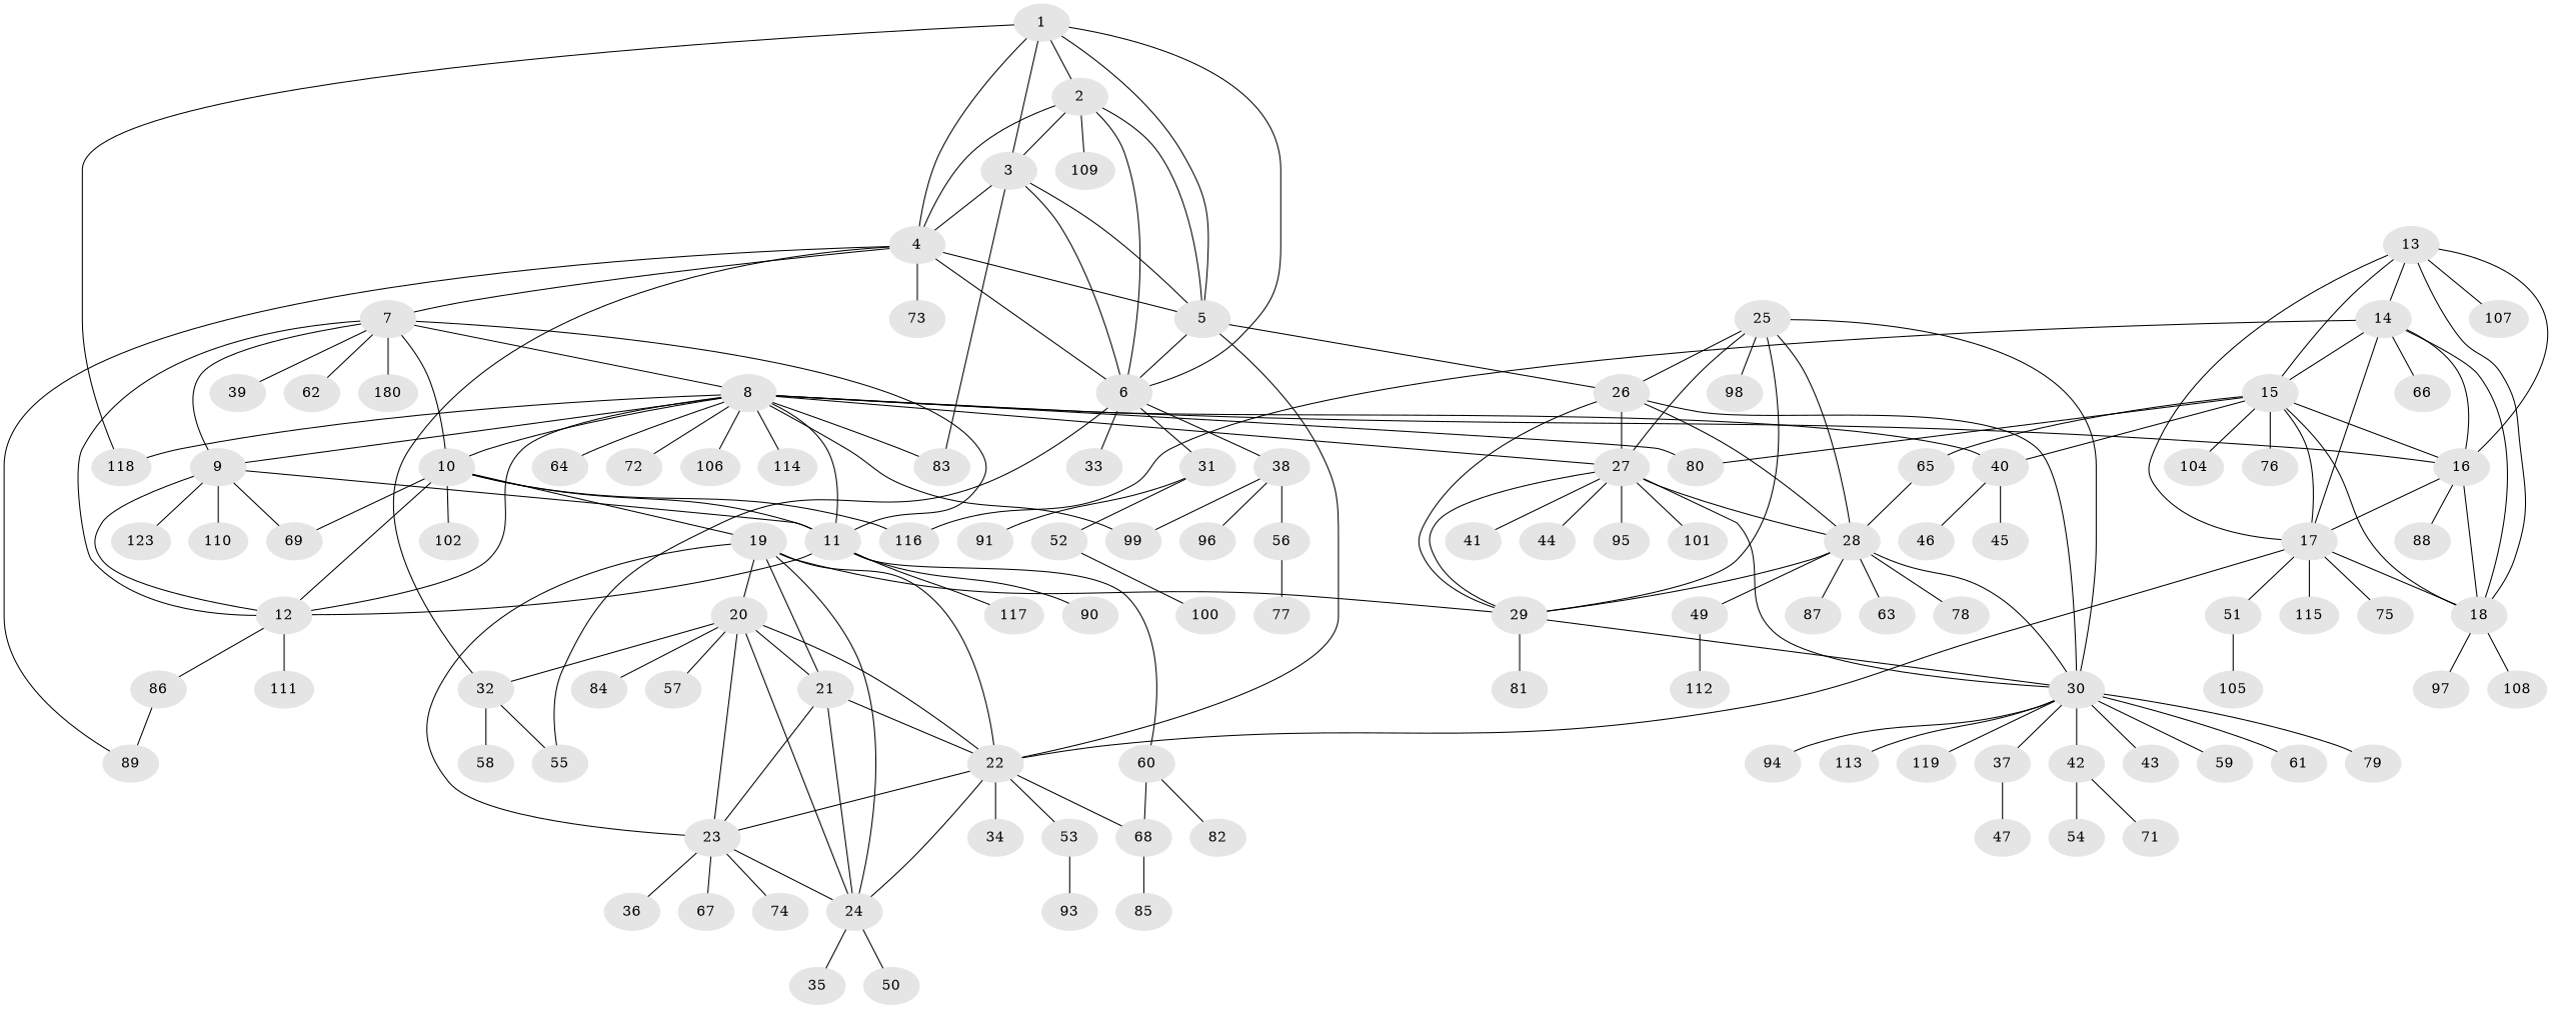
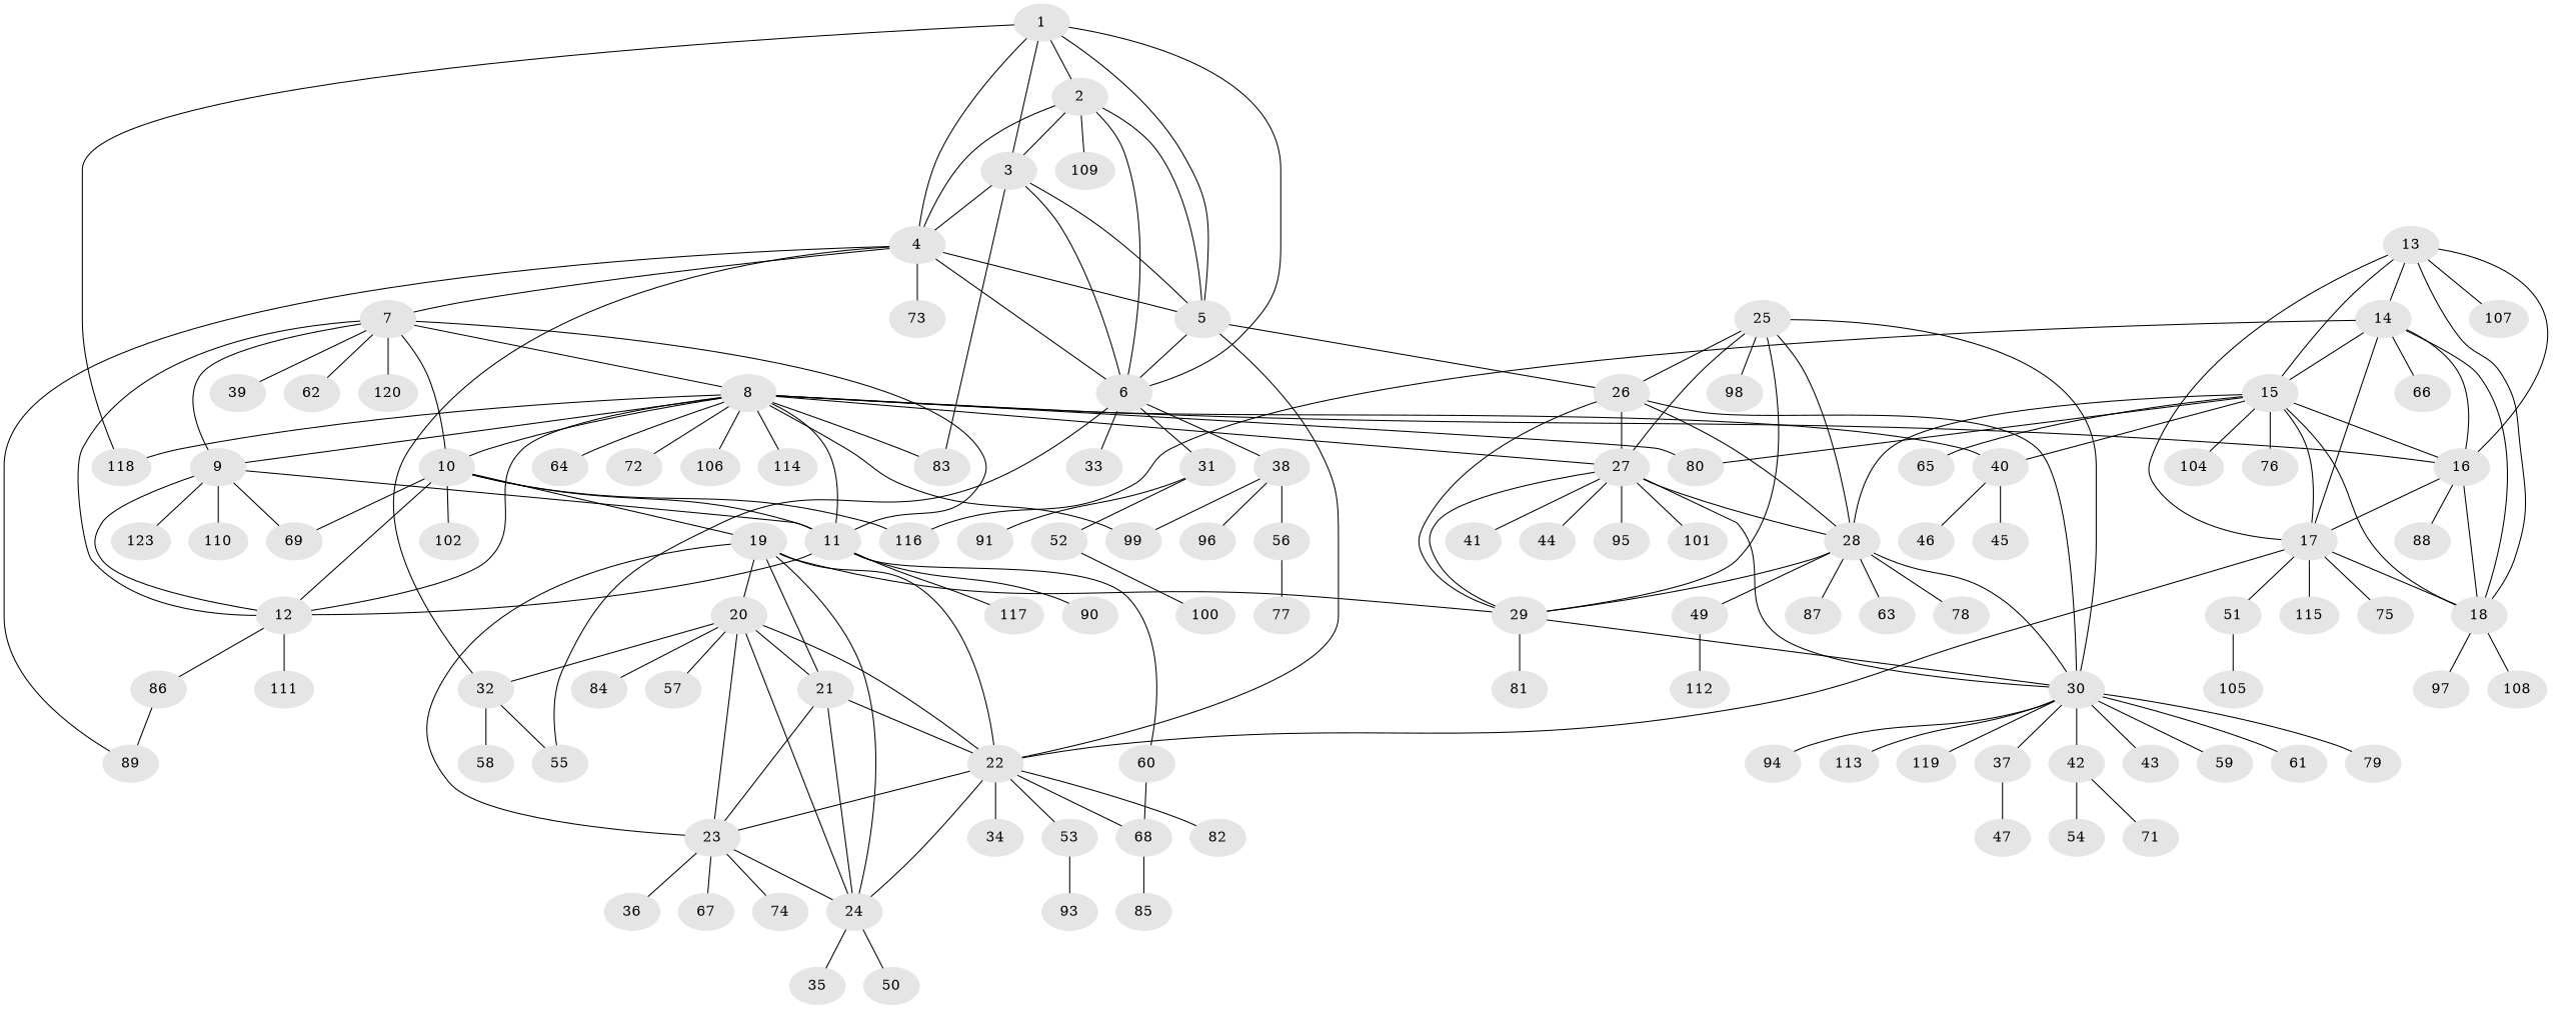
  graph {
    node [color=gray90 style=filled]
    1
    2
    3
    4
    5
    6
    118
    109
    83
    7
    32
    73
    89
    22
    26
    31
    33
    38
    55
    8
    9
    10
    11
    12
    39
    62
-   120 [label=180]
+   120
    58
    23
    24
    34
    53
    68
    82
    27
    28
    29
    30
    16
    17
    18
    88
    52
    91
    99
    56
    96
    40
    64
    72
    80
    106
    114
    n54 [label=123]
    110
    69
    19
    102
    116
    60
    90
    117
    86
    111
    41
    44
    95
    101
    45
    46
    20
    21
    13
    14
    15
    107
    66
    65
    76
    104
    51
    75
    115
    97
    108
    49
    63
    78
    87
    105
    57
    84
    36
    67
    74
    35
    50
    81
    93
    85
    25
    98
    37
    42
    43
    59
    61
    79
    94
    113
    119
    112
    47
    54
    71
    100
    77
    1 -- 2
    1 -- 3
    1 -- 4
    1 -- 5
    1 -- 6
    1 -- 118
    2 -- 3
    2 -- 4
    2 -- 5
    2 -- 6
    2 -- 109
    3 -- 4
    3 -- 5
    3 -- 6
    3 -- 83
    4 -- 5
    4 -- 6
    4 -- 7
    4 -- 32
    4 -- 73
    4 -- 89
    5 -- 6
    5 -- 22
    5 -- 26
    6 -- 31
    6 -- 33
    6 -- 38
    6 -- 55
    7 -- 8
    7 -- 9
    7 -- 10
    7 -- 11
    7 -- 12
    7 -- 39
    7 -- 62
    7 -- 120
    32 -- 55
    32 -- 58
    22 -- 23
    22 -- 24
    22 -- 34
    22 -- 53
    22 -- 68
-   60 -- 82
+   22 -- 82
    26 -- 27
    26 -- 28
    26 -- 29
    26 -- 30
    31 -- 52
    31 -- 91
    38 -- 99
    38 -- 56
    38 -- 96
    8 -- 118
    8 -- 83
    8 -- 9
    8 -- 10
    8 -- 11
    8 -- 12
    8 -- 27
    8 -- 16
    8 -- 99
    8 -- 40
    8 -- 64
    8 -- 72
    8 -- 80
    8 -- 106
    8 -- 114
    9 -- 11
    9 -- 12
    9 -- n54
    9 -- 110
    9 -- 69
    10 -- 11
    10 -- 12
    10 -- 69
    10 -- 19
    10 -- 102
    10 -- 116
    11 -- 12
    11 -- 60
    11 -- 90
    11 -- 117
    12 -- 86
    12 -- 111
    23 -- 24
    23 -- 36
    23 -- 67
    23 -- 74
    24 -- 35
    24 -- 50
    53 -- 93
    68 -- 85
    27 -- 28
    27 -- 29
    27 -- 30
    27 -- 41
    27 -- 44
    27 -- 95
    27 -- 101
    28 -- 29
    28 -- 30
    28 -- 49
    28 -- 63
    28 -- 78
    28 -- 87
    29 -- 30
    29 -- 81
    30 -- 37
    30 -- 42
    30 -- 43
    30 -- 59
    30 -- 61
    30 -- 79
    30 -- 94
    30 -- 113
    30 -- 119
    16 -- 17
    16 -- 18
    16 -- 88
    17 -- 22
    17 -- 18
    17 -- 51
    17 -- 75
    17 -- 115
    18 -- 97
    18 -- 108
    52 -- 100
    56 -- 77
    40 -- 45
    40 -- 46
    19 -- 22
    19 -- 23
    19 -- 24
    19 -- 29
    19 -- 20
    19 -- 21
    60 -- 68
    86 -- 89
    20 -- 32
    20 -- 22
    20 -- 23
    20 -- 24
    20 -- 21
    20 -- 57
    20 -- 84
    21 -- 22
    21 -- 23
    21 -- 24
    13 -- 16
    13 -- 17
    13 -- 18
    13 -- 14
    13 -- 15
    13 -- 107
    14 -- 16
    14 -- 17
    14 -- 18
    14 -- 116
    14 -- 15
    14 -- 66
-   65 -- 28
+   15 -- 28
    15 -- 16
    15 -- 17
    15 -- 18
    15 -- 40
    15 -- 80
    15 -- 65
    15 -- 76
    15 -- 104
    51 -- 105
    49 -- 112
    25 -- 26
    25 -- 27
    25 -- 28
    25 -- 29
    25 -- 30
    25 -- 98
    37 -- 47
    42 -- 54
    42 -- 71
  }
